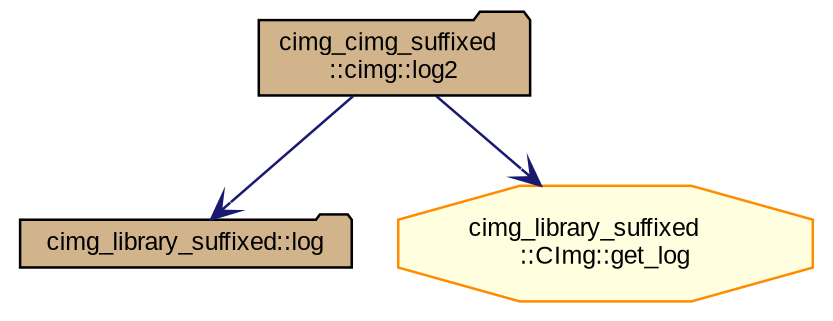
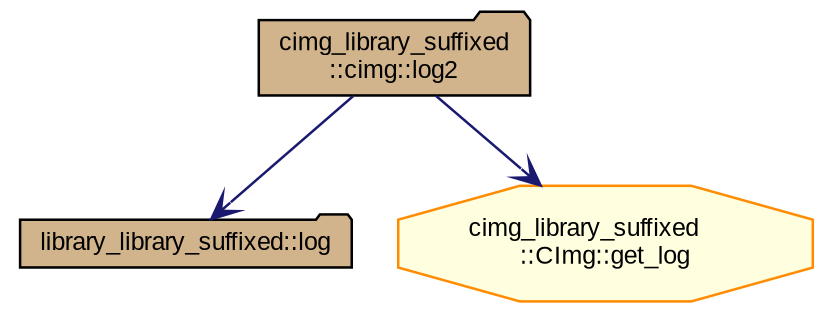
  digraph {
    fontname="Liberation Sans"
    rankdir=TB
    node [color=black fillcolor=tan fontname="Liberation Sans" fontsize=10 shape=folder style=filled]
    edge [arrowhead=vee color=midnightblue fontname="Liberation Sans" fontsize=10 labelfontname=Helvetica labelfontsize=10 style=solid]
-   n1 [fontcolor=black height=0.2 label="cimg_cimg_suffixed\l::cimg::log2" width=0.4]
-   n2 [height=0.2 label="cimg_library_suffixed::log" width=0.4]
+   n1 [fontcolor=black height=0.2 label="cimg_library_suffixed\l::cimg::log2" width=0.4]
+   n2 [height=0.2 label="library_library_suffixed::log" width=0.4]
    n3 [color=darkorange fillcolor=lightyellow height=0.2 label="cimg_library_suffixed\l::CImg::get_log" shape=octagon width=0.4]
    n1 -> n2
    n1 -> n3
  }
